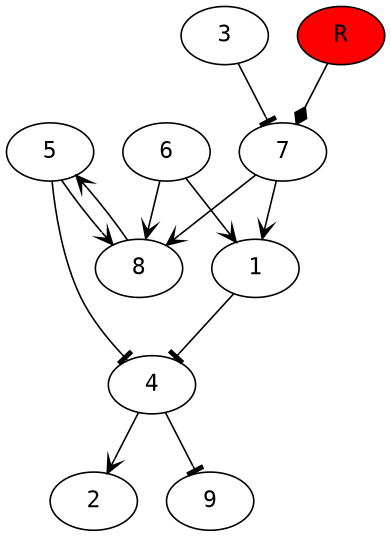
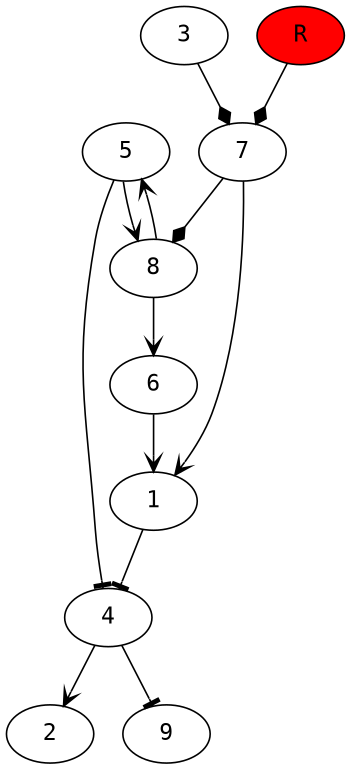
  digraph {
    fontname="DejaVu Sans Mono"
    node [fontname="DejaVu Sans Mono"]
    edge [arrowhead=vee fontname="DejaVu Sans Mono"]
    1
    4
    2
    9
    6
    8
    3
    7
    5
    R [fillcolor="#ff0000" style=filled]
    1 -> 4 [arrowhead=tee]
    4 -> 2
    4 -> 9 [arrowhead=tee]
    6 -> 1
-   6 -> 8
+   8 -> 6
    8 -> 5
-   3 -> 7 [arrowhead=tee]
+   3 -> 7 [arrowhead=diamond]
    7 -> 1
-   7 -> 8
+   7 -> 8 [arrowhead=diamond]
    5 -> 4 [arrowhead=tee]
    5 -> 8
    R -> 7 [arrowhead=diamond]
  }
